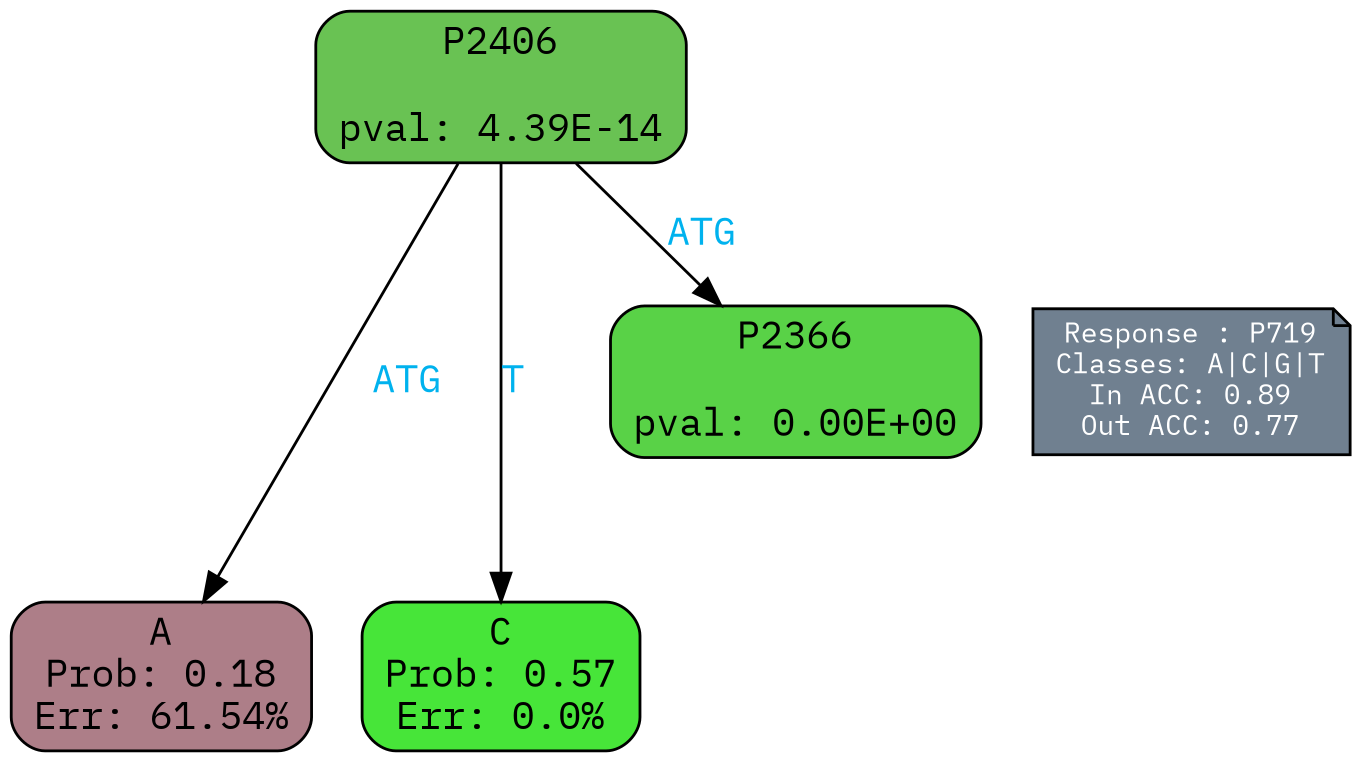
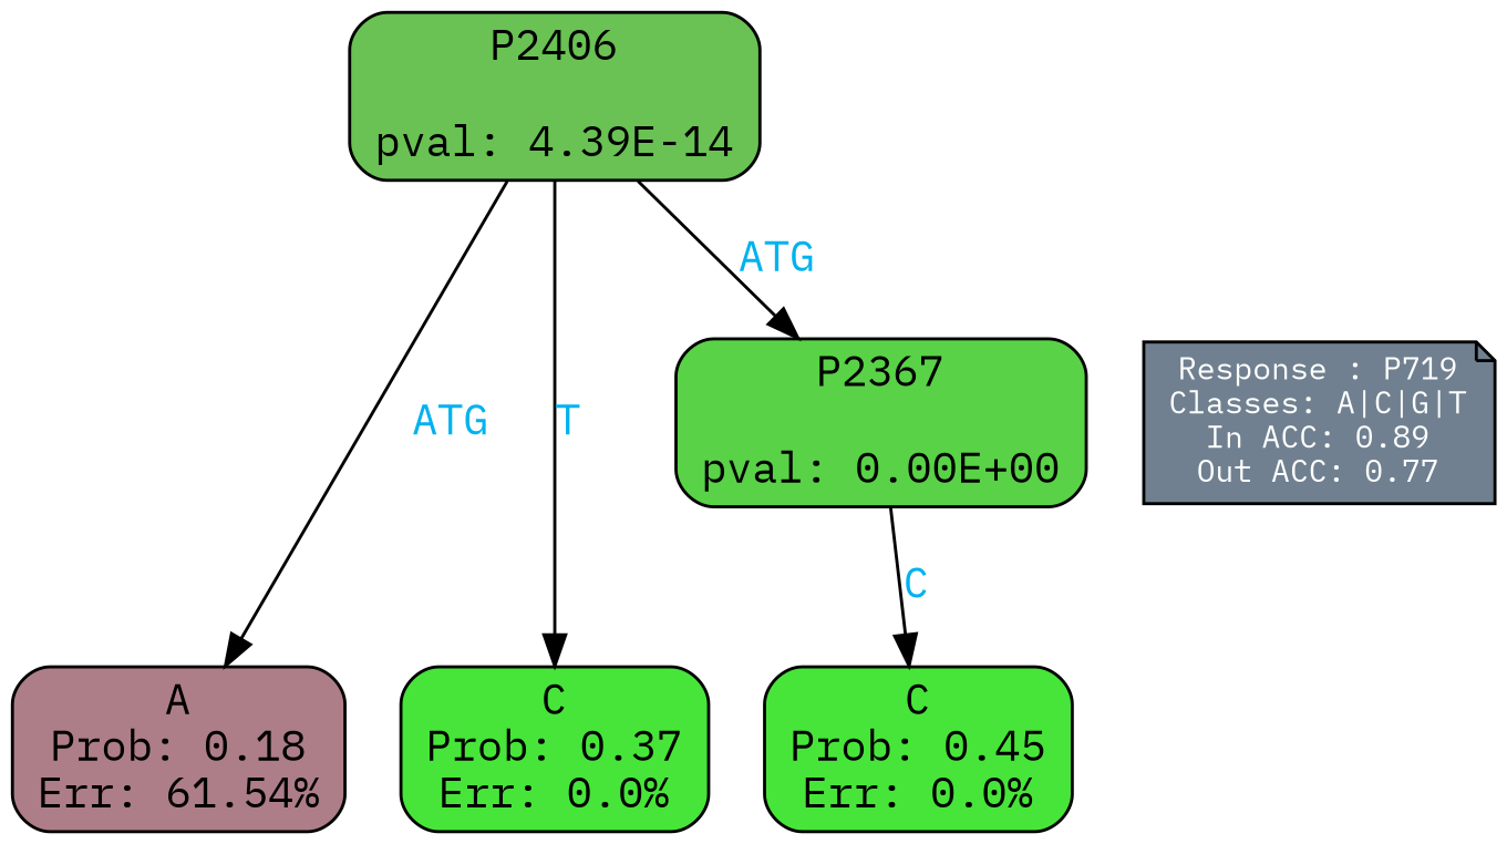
  digraph {
    fontname="IBM Plex Mono"
    ranksep=equally
    splines=polylines
    node [color=black fillcolor="#47e539" fontname="IBM Plex Mono" shape=box style="filled, rounded"]
    edge [fontcolor=deepskyblue2 fontname="IBM Plex Mono"]
    n1 [fillcolor="#ad7e88" label="A\nProb: 0.18\nErr: 61.54%"]
-   n2 [label="C\nProb: 0.57\nErr: 0.0%"]
+   n2 [label="C\nProb: 0.37\nErr: 0.0%"]
+   n3 [label="C\nProb: 0.45\nErr: 0.0%"]
    n4 [align=left fillcolor=slategray fontcolor=white fontsize=10 label="Response : P719\nClasses: A|C|G|T\nIn ACC: 0.89\nOut ACC: 0.77\n" shape=note style=filled]
-   n5 [fillcolor="#59d247" label="P2366\n\npval: 0.00E+00"]
+   n5 [fillcolor="#59d247" label="P2367\n\npval: 0.00E+00"]
    n6 [fillcolor="#69c253" label="P2406\n\npval: 4.39E-14"]
    subgraph sub_1 {
      rank=same
      n1
      n2
+     n3
    }
    subgraph sub_2 {
      rank=same
      n4
      n5
    }
+   n5 -> n3 [label=C]
    n6 -> n1 [label=ATG]
    n6 -> n2 [label=T]
    n6 -> n5 [label=ATG]
  }
